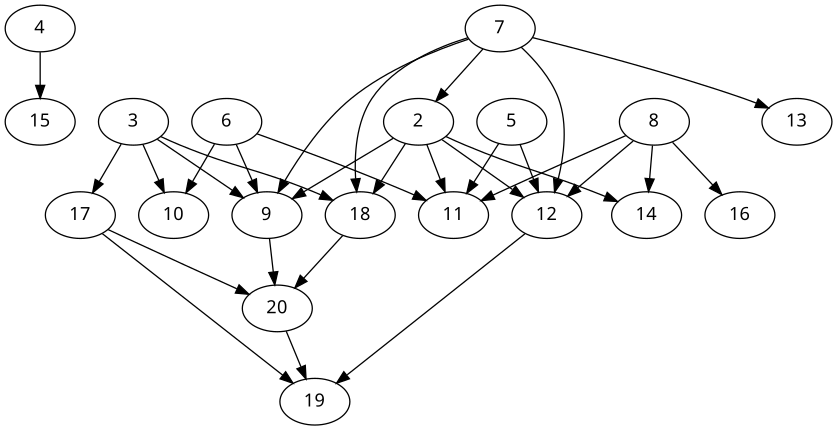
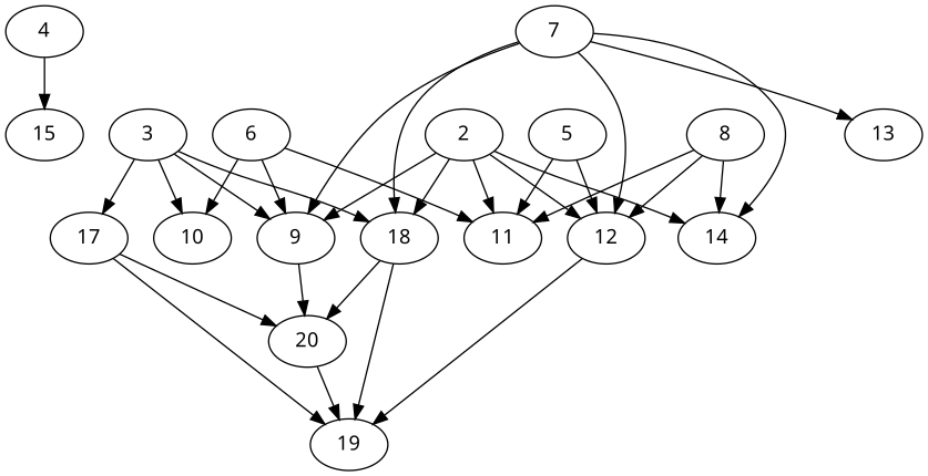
  digraph {
    fontname="Noto Sans"
    node [alpha=0.02 fontname="Noto Sans"]
    edge [fontname="Noto Sans"]
    15 [expect_size=50969600]
    18 [alpha=0.13 expect_size=17167360]
    19 [alpha=0.12 expect_size=51293184]
    20 [expect_size=39327744]
    2 [alpha=0.15 expect_size=46447616]
    9 [alpha=0.15 expect_size=19558400]
    11 [alpha=0.10 expect_size=33172480]
    12 [alpha=0.16 expect_size=11078656]
    14 [alpha=0.09 expect_size=30240768]
-   16 [expect_size=31411200]
    3 [alpha=0.13 expect_size=12700672]
    10 [alpha=0.10 expect_size=45084672]
    17 [alpha=0.16 expect_size=47801344]
    4 [alpha=0.09 expect_size=49337344]
    5 [alpha=0.12 expect_size=14017536]
    6 [alpha=0.07 expect_size=39358464]
    7 [alpha=0.07 expect_size=23924736]
    13 [alpha=0.12 expect_size=45948928]
    8 [alpha=0.14 expect_size=36452352]
+   18 -> 19
    18 -> 20
    20 -> 19
    2 -> 18
    2 -> 9
    2 -> 11
    2 -> 12
    2 -> 14
    9 -> 20
    12 -> 19
    3 -> 18
    3 -> 9
    3 -> 10
    3 -> 17
    17 -> 19
    17 -> 20
    4 -> 15
    5 -> 11
    5 -> 12
    6 -> 9
    6 -> 11
    6 -> 10
    7 -> 18
    7 -> 9
    7 -> 12
-   7 -> 2
+   7 -> 14
    7 -> 13
    8 -> 11
    8 -> 12
    8 -> 14
-   8 -> 16
  }
